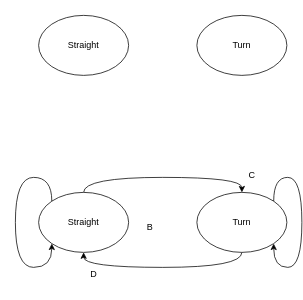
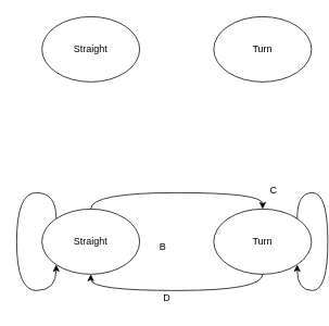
  <mxCell id="0" />
  <mxCell id="1" parent="0" />
  <mxCell id="2" value="Turn" style="ellipse;whiteSpace=wrap;html=1;" vertex="1" parent="1"><mxGeometry x="262" y="20" width="120" height="80" as="geometry" /></mxCell>
  <mxCell id="3" value="Straight" style="ellipse;whiteSpace=wrap;html=1;" vertex="1" parent="1"><mxGeometry x="51" y="20" width="120" height="80" as="geometry" /></mxCell>
  <mxCell id="4" style="edgeStyle=orthogonalEdgeStyle;rounded=0;orthogonalLoop=1;jettySize=auto;html=1;exitX=0.5;exitY=1;exitDx=0;exitDy=0;entryX=0.5;entryY=1;entryDx=0;entryDy=0;curved=1;" edge="1" parent="1" source="5" target="7"><mxGeometry relative="1" as="geometry" /></mxCell>
  <mxCell id="5" value="Turn" style="ellipse;whiteSpace=wrap;html=1;" vertex="1" parent="1"><mxGeometry x="262" y="256" width="120" height="80" as="geometry" /></mxCell>
  <mxCell id="6" style="edgeStyle=orthogonalEdgeStyle;rounded=0;orthogonalLoop=1;jettySize=auto;html=1;exitX=0.5;exitY=0;exitDx=0;exitDy=0;entryX=0.5;entryY=0;entryDx=0;entryDy=0;curved=1;" edge="1" parent="1" source="7" target="5"><mxGeometry relative="1" as="geometry" /></mxCell>
  <mxCell id="7" value="Straight" style="ellipse;whiteSpace=wrap;html=1;" vertex="1" parent="1"><mxGeometry x="51" y="256" width="120" height="80" as="geometry" /></mxCell>
  <mxCell id="8" style="edgeStyle=orthogonalEdgeStyle;rounded=0;orthogonalLoop=1;jettySize=auto;html=1;exitX=0;exitY=0;exitDx=0;exitDy=0;entryX=0;entryY=1;entryDx=0;entryDy=0;curved=1;" edge="1" parent="1" source="7" target="7"><mxGeometry relative="1" as="geometry"><Array as="points"><mxPoint x="69" y="236" /><mxPoint x="20" y="236" /><mxPoint x="20" y="356" /><mxPoint x="69" y="356" /></Array></mxGeometry></mxCell>
  <mxCell id="9" style="edgeStyle=orthogonalEdgeStyle;rounded=0;orthogonalLoop=1;jettySize=auto;html=1;exitX=1;exitY=0;exitDx=0;exitDy=0;entryX=1;entryY=1;entryDx=0;entryDy=0;curved=1;" edge="1" parent="1" source="5" target="5"><mxGeometry relative="1" as="geometry" /></mxCell>
  <mxCell id="10" value="B" style="text;html=1;align=center;verticalAlign=middle;resizable=0;points=[];autosize=1;strokeColor=none;fillColor=none;" vertex="1" parent="1"><mxGeometry x="186" y="289" width="26" height="26" as="geometry" /></mxCell>
  <mxCell id="11" value="C" style="text;html=1;align=center;verticalAlign=middle;resizable=0;points=[];autosize=1;strokeColor=none;fillColor=none;" vertex="1" parent="1"><mxGeometry x="321" y="220" width="27" height="26" as="geometry" /></mxCell>
- <mxCell id="12" value="D" style="text;html=1;align=center;verticalAlign=middle;resizable=0;points=[];autosize=1;strokeColor=none;fillColor=none;" vertex="1" parent="1"><mxGeometry x="110" y="352" width="27" height="26" as="geometry" /></mxCell>
+ <mxCell id="12" value="D" style="text;html=1;align=center;verticalAlign=middle;resizable=0;points=[];autosize=1;strokeColor=none;fillColor=none;" vertex="1" parent="1"><mxGeometry x="190" y="352" width="27" height="26" as="geometry" /></mxCell>
